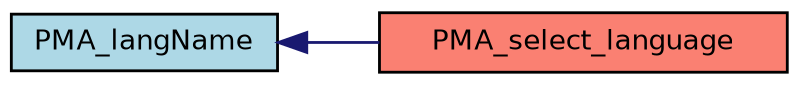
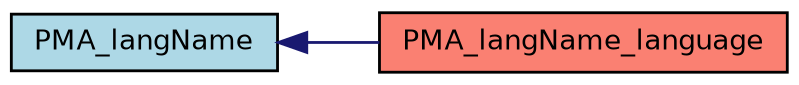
  digraph {
    rankdir=LR
    node [color=black fontname=Helvetica fontsize=10 shape=record style=filled]
    n1 [fillcolor=lightblue fontcolor=black height=0.2 label=PMA_langName width=0.4]
-   n2 [fillcolor=salmon height=0.2 label=PMA_select_language width=0.4]
+   n2 [fillcolor=salmon height=0.2 label=PMA_langName_language width=0.4]
    n1 -> n2 [color=midnightblue dir=back fontname=Helvetica fontsize=10 labelfontname=Helvetica labelfontsize=10 style=solid]
  }
